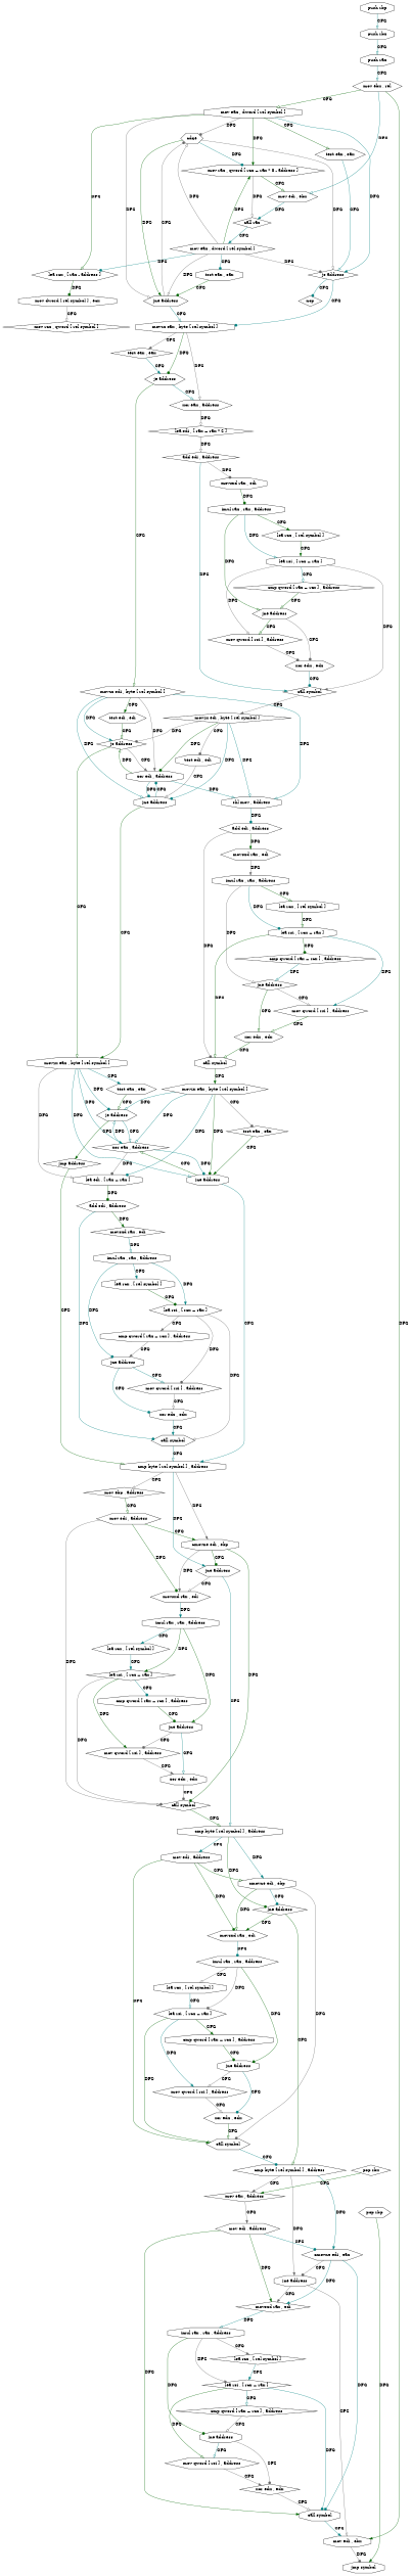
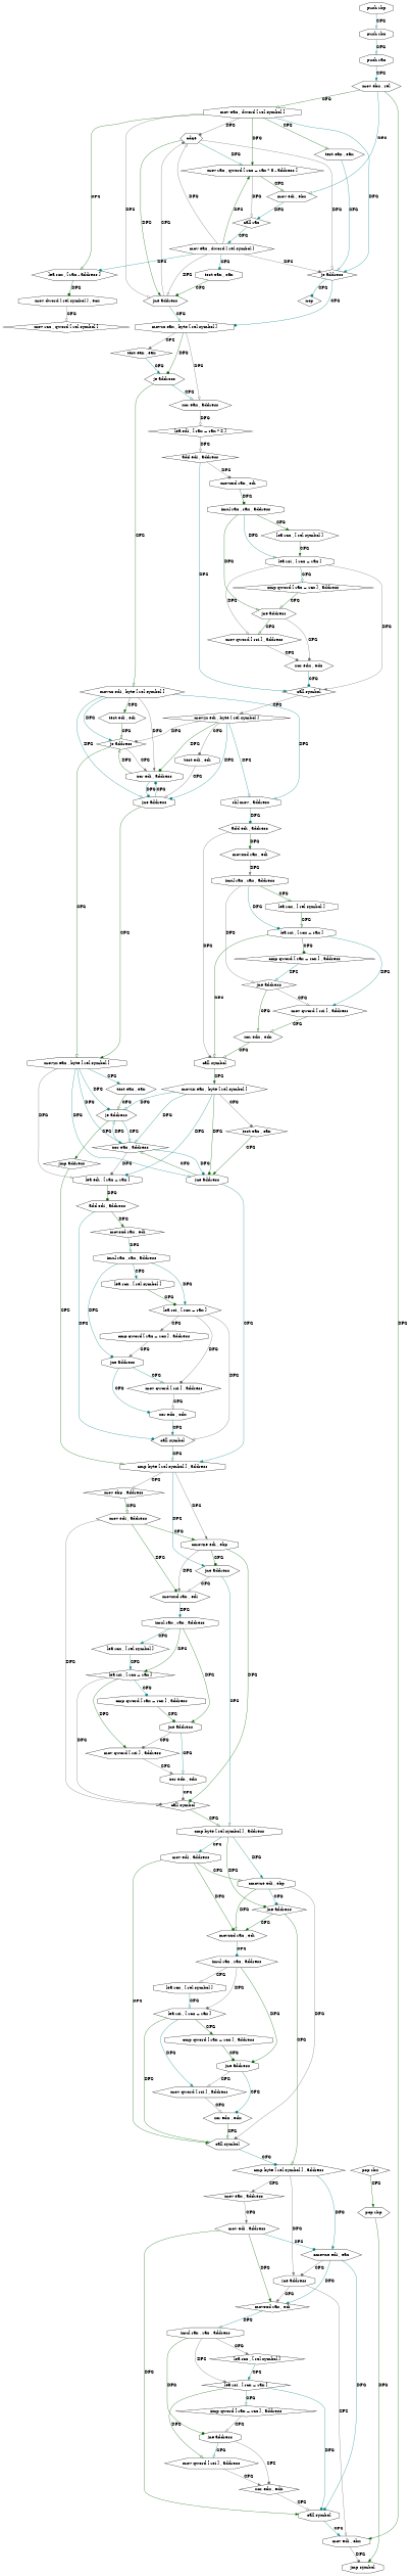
  digraph {
    node [shape=octagon]
    edge [arrowhead=onormal color=teal]
    n1 [label="push rbp"]
    n2 [label="push rbx"]
    n3 [label="push rax"]
    n4 [label="mov ebx , rel" shape=hexagon]
    n5 [label="mov eax , dword [ rel symbol ]"]
    n6 [label="mov edi , ebx" shape=hexagon]
    n7 [label="mov edi , ebx"]
    n8 [label="test eax , eax" shape=hexagon]
    n9 [label="je address" shape=diamond]
    n10 [label=cdqe shape=hexagon]
    n11 [label="lea rcx , [ rax - address ]" shape=hexagon]
    n12 [label="mov rax , qword [ rcx + rax * 8 - address ]" shape=hexagon]
    n13 [label="jne address" shape=hexagon]
    n14 [label="call rax" shape=diamond]
    n15 [label="jmp symbol"]
    n16 [label="movzx eax , byte [ rel symbol ]"]
    n17 [label=nop shape=diamond]
    n18 [label="mov dword [ rel symbol ] , ecx"]
    n19 [label="test eax , eax" shape=diamond]
    n20 [label="je address" shape=hexagon]
    n21 [label="xor eax , address" shape=hexagon]
    n22 [label="movzx edi , byte [ rel symbol ]" shape=hexagon]
    n23 [label="lea edi , [ rax + rax * 2 ]" shape=diamond]
    n24 [label="test edi , edi" shape=hexagon]
    n25 [label="je address" shape=diamond]
    n26 [label="xor edi , address"]
    n27 [label="jne address"]
    n28 [label="shl mov , address"]
    n29 [label="add edi , address" shape=diamond]
    n30 [label="movzx eax , byte [ rel symbol ]"]
    n31 [label="add edi , address" shape=hexagon]
    n32 [label="movsxd rax , edi"]
    n33 [label="call symbol" shape=diamond]
    n34 [label="imul rax , rax , address"]
    n35 [label="movzx edi , byte [ rel symbol ]" shape=diamond]
    n36 [label="lea rcx , [ rel symbol ]" shape=hexagon]
    n37 [label="lea rsi , [ rcx + rax ]"]
    n38 [label="jne address" shape=hexagon]
    n39 [label="cmp qword [ rax + rcx ] , address" shape=diamond]
    n40 [label="mov qword [ rsi ] , address" shape=hexagon]
    n41 [label="xor edx , edx" shape=hexagon]
    n42 [label="test eax , eax" shape=hexagon]
    n43 [label="je address" shape=hexagon]
    n44 [label="xor eax , address" shape=diamond]
    n45 [label="jne address"]
    n46 [label="lea edi , [ rax + rax ]"]
    n47 [label="jmp address" shape=diamond]
    n48 [label="cmp byte [ rel symbol ] , address"]
    n49 [label="add edi , address" shape=hexagon]
    n50 [label="mov rcx , qword [ rel symbol ]" shape=diamond]
    n51 [label="mov eax , dword [ rel symbol ]" shape=hexagon]
    n52 [label="test eax , eax"]
    n53 [label="test edi , edi"]
    n54 [label="movsxd rax , edi" shape=hexagon]
    n55 [label="call symbol"]
    n56 [label="imul rax , rax , address"]
    n57 [label="movzx eax , byte [ rel symbol ]" shape=hexagon]
    n58 [label="lea rcx , [ rel symbol ]"]
    n59 [label="lea rsi , [ rcx + rax ]"]
    n60 [label="jne address" shape=diamond]
    n61 [label="cmp qword [ rax + rcx ] , address" shape=diamond]
    n62 [label="mov qword [ rsi ] , address" shape=hexagon]
    n63 [label="xor edx , edx" shape=hexagon]
    n64 [label="mov ebp , address" shape=diamond]
    n65 [label="cmovne edi , ebp"]
    n66 [label="jne address" shape=hexagon]
    n67 [label="test eax , eax" shape=diamond]
    n68 [label="mov edi , address" shape=hexagon]
    n69 [label="movsxd rax , edi" shape=hexagon]
    n70 [label="call symbol" shape=diamond]
    n71 [label="cmp byte [ rel symbol ] , address"]
    n72 [label="movsxd rax , edi" shape=diamond]
    n73 [label="call symbol" shape=hexagon]
    n74 [label="imul rax , rax , address"]
    n75 [label="lea rcx , [ rel symbol ]"]
    n76 [label="lea rsi , [ rcx + rax ]" shape=hexagon]
    n77 [label="jne address"]
    n78 [label="cmp qword [ rax + rcx ] , address"]
    n79 [label="mov qword [ rsi ] , address" shape=hexagon]
    n80 [label="xor edx , edx"]
    n81 [label="imul rax , rax , address"]
    n82 [label="mov edi , address"]
    n83 [label="cmovne edi , ebp"]
    n84 [label="jne address" shape=diamond]
    n85 [label="movsxd rax , edi" shape=hexagon]
    n86 [label="call symbol" shape=hexagon]
    n87 [label="cmp byte [ rel symbol ] , address" shape=hexagon]
    n88 [label="lea rcx , [ rel symbol ]" shape=hexagon]
    n89 [label="lea rsi , [ rcx + rax ]" shape=diamond]
    n90 [label="jne address"]
    n91 [label="imul rax , rax , address" shape=hexagon]
    n92 [label="mov eax , address" shape=diamond]
    n93 [label="cmovne edi , eax" shape=hexagon]
    n94 [label="jne address"]
    n95 [label="mov edi , address" shape=hexagon]
    n96 [label="movsxd rax , edi" shape=diamond]
    n97 [label="call symbol"]
    n98 [label="lea rcx , [ rel symbol ]"]
    n99 [label="lea rsi , [ rcx + rax ]" shape=hexagon]
    n100 [label="jne address"]
    n101 [label="cmp qword [ rax + rcx ] , address"]
    n102 [label="mov qword [ rsi ] , address" shape=hexagon]
    n103 [label="xor edx , edx"]
    n104 [label="imul rax , rax , address"]
    n105 [label="lea rcx , [ rel symbol ]" shape=diamond]
    n106 [label="lea rsi , [ rcx + rax ]" shape=diamond]
    n107 [label="jne address"]
    n108 [label="cmp qword [ rax + rcx ] , address"]
    n109 [label="mov qword [ rsi ] , address" shape=hexagon]
    n110 [label="xor edx , edx" shape=hexagon]
    n111 [label="pop rbx" shape=diamond]
    n112 [label="pop rbp" shape=hexagon]
    n113 [label="cmp qword [ rax + rcx ] , address" shape=diamond]
    n114 [label="mov qword [ rsi ] , address" shape=hexagon]
    n115 [label="xor edx , edx" shape=diamond]
    n1 -> n2 [label=CFG]
    n2 -> n3 [label=CFG]
-   n3 -> n4 [label=CFG]
+   n3 -> n4 [arrowhead=normal label=CFG]
    n4 -> n5 [color=darkgreen label=CFG]
    n4 -> n6 [label=DFG]
    n4 -> n7 [arrowhead=normal color=darkgreen label=DFG]
    n5 -> n8 [color=darkgreen label=CFG]
    n5 -> n9 [arrowhead=normal label=DFG]
    n5 -> n10 [arrowhead=dot color=gray40 label=DFG]
    n5 -> n11 [color=darkgreen label=DFG]
    n5 -> n12 [arrowhead=normal color=darkgreen label=DFG]
    n5 -> n13 [color=gray40 label=DFG]
    n6 -> n14 [arrowhead=normal label=DFG]
    n7 -> n15 [arrowhead=dot color=gray40 label=DFG]
    n8 -> n9 [label=CFG]
    n9 -> n16 [arrowhead=dot label=CFG]
    n9 -> n17 [arrowhead=dot label=CFG]
    n10 -> n9 [color=gray40 label=DFG]
-   n10 -> n12 [arrowhead=dot label=DFG]
+   n10 -> n12 [label=DFG]
    n10 -> n13 [arrowhead=normal color=darkgreen label=DFG]
    n11 -> n18 [arrowhead=dot color=darkgreen label=DFG]
    n12 -> n6 [color=darkgreen label=CFG]
    n12 -> n14 [color=gray40 label=DFG]
    n13 -> n10 [arrowhead=dot color=gray40 label=CFG]
    n13 -> n16 [label=CFG]
    n14 -> n51 [arrowhead=normal label=CFG]
    n16 -> n19 [arrowhead=normal color=gray40 label=CFG]
    n16 -> n20 [arrowhead=dot color=darkgreen label=DFG]
    n16 -> n21 [color=gray40 label=DFG]
    n18 -> n50 [color=gray40 label=CFG]
    n19 -> n20 [arrowhead=normal label=CFG]
    n20 -> n21 [label=CFG]
    n20 -> n22 [color=darkgreen label=CFG]
    n21 -> n23 [color=gray40 label=DFG]
    n22 -> n24 [arrowhead=normal color=darkgreen label=CFG]
    n22 -> n25 [arrowhead=normal label=DFG]
    n22 -> n26 [arrowhead=normal color=gray40 label=DFG]
    n22 -> n27 [label=DFG]
    n22 -> n28 [label=DFG]
    n23 -> n29 [color=gray40 label=DFG]
    n24 -> n25 [color=darkgreen label=CFG]
    n25 -> n26 [arrowhead=normal color=gray40 label=CFG]
    n25 -> n30 [color=darkgreen label=CFG]
    n26 -> n25 [color=darkgreen label=DFG]
    n26 -> n27 [arrowhead=dot label=DFG]
-   n26 -> n28 [label=DFG]
    n27 -> n26 [arrowhead=dot label=CFG]
    n27 -> n30 [arrowhead=normal color=darkgreen label=CFG]
    n28 -> n31 [arrowhead=dot label=DFG]
    n29 -> n32 [arrowhead=dot color=gray40 label=DFG]
    n29 -> n33 [arrowhead=normal label=DFG]
    n30 -> n42 [arrowhead=normal label=CFG]
    n30 -> n43 [arrowhead=dot label=DFG]
    n30 -> n44 [arrowhead=normal label=DFG]
    n30 -> n45 [label=DFG]
    n30 -> n46 [color=gray40 label=DFG]
    n31 -> n54 [arrowhead=normal color=darkgreen label=DFG]
    n31 -> n55 [arrowhead=dot color=gray40 label=DFG]
    n32 -> n34 [arrowhead=dot color=darkgreen label=DFG]
    n33 -> n35 [arrowhead=normal color=gray40 label=CFG]
    n34 -> n36 [arrowhead=normal color=darkgreen label=CFG]
    n34 -> n37 [label=DFG]
    n34 -> n38 [color=darkgreen label=DFG]
    n35 -> n25 [arrowhead=dot color=gray40 label=DFG]
    n35 -> n26 [arrowhead=dot color=darkgreen label=DFG]
    n35 -> n27 [arrowhead=dot label=DFG]
    n35 -> n28 [label=DFG]
    n35 -> n53 [arrowhead=dot color=gray40 label=CFG]
    n36 -> n37 [arrowhead=normal color=darkgreen label=CFG]
    n37 -> n33 [arrowhead=normal color=gray40 label=DFG]
    n37 -> n39 [label=CFG]
    n37 -> n40 [color=gray40 label=DFG]
    n38 -> n40 [color=darkgreen label=CFG]
    n38 -> n41 [arrowhead=dot color=gray40 label=CFG]
    n39 -> n38 [color=darkgreen label=CFG]
    n40 -> n41 [arrowhead=dot color=gray40 label=CFG]
    n41 -> n33 [arrowhead=dot label=CFG]
    n42 -> n43 [color=darkgreen label=CFG]
    n43 -> n44 [label=CFG]
    n43 -> n47 [arrowhead=normal color=darkgreen label=CFG]
    n44 -> n43 [label=DFG]
    n44 -> n45 [arrowhead=dot label=DFG]
    n44 -> n46 [arrowhead=dot color=gray40 label=DFG]
    n45 -> n44 [color=darkgreen label=CFG]
    n45 -> n48 [arrowhead=normal label=CFG]
    n46 -> n49 [arrowhead=dot color=darkgreen label=DFG]
    n47 -> n48 [color=darkgreen label=CFG]
    n48 -> n64 [color=gray40 label=CFG]
    n48 -> n65 [arrowhead=normal color=gray40 label=DFG]
    n48 -> n66 [arrowhead=normal label=DFG]
    n49 -> n72 [arrowhead=normal color=darkgreen label=DFG]
    n49 -> n73 [arrowhead=dot label=DFG]
    n51 -> n9 [arrowhead=dot color=gray40 label=DFG]
    n51 -> n10 [color=gray40 label=DFG]
    n51 -> n11 [arrowhead=dot label=DFG]
    n51 -> n12 [arrowhead=normal color=darkgreen label=DFG]
    n51 -> n13 [color=gray40 label=DFG]
    n51 -> n52 [arrowhead=dot label=CFG]
    n52 -> n13 [arrowhead=dot color=darkgreen label=CFG]
    n53 -> n27 [color=gray40 label=CFG]
    n54 -> n56 [arrowhead=normal color=gray40 label=DFG]
    n55 -> n57 [arrowhead=normal color=darkgreen label=CFG]
    n56 -> n58 [color=darkgreen label=CFG]
    n56 -> n59 [arrowhead=dot label=DFG]
    n56 -> n60 [color=gray40 label=DFG]
    n57 -> n43 [label=DFG]
    n57 -> n44 [label=DFG]
    n57 -> n45 [arrowhead=dot color=darkgreen label=DFG]
    n57 -> n46 [arrowhead=dot label=DFG]
    n57 -> n67 [arrowhead=dot color=gray40 label=CFG]
    n58 -> n59 [color=darkgreen label=CFG]
    n59 -> n55 [color=darkgreen label=DFG]
    n59 -> n61 [arrowhead=dot color=darkgreen label=CFG]
    n59 -> n62 [arrowhead=normal label=DFG]
    n60 -> n62 [color=gray40 label=CFG]
    n60 -> n63 [color=darkgreen label=CFG]
    n61 -> n60 [label=CFG]
    n62 -> n63 [color=darkgreen label=CFG]
    n63 -> n55 [color=darkgreen label=CFG]
    n64 -> n68 [color=darkgreen label=CFG]
    n65 -> n66 [arrowhead=dot color=darkgreen label=CFG]
    n65 -> n69 [arrowhead=normal color=gray40 label=DFG]
    n65 -> n70 [arrowhead=dot color=darkgreen label=DFG]
    n66 -> n69 [color=gray40 label=CFG]
    n66 -> n71 [label=CFG]
    n67 -> n45 [arrowhead=normal color=darkgreen label=CFG]
    n68 -> n65 [arrowhead=normal color=darkgreen label=CFG]
    n68 -> n69 [arrowhead=dot color=darkgreen label=DFG]
    n68 -> n70 [color=gray40 label=DFG]
    n69 -> n81 [arrowhead=normal label=DFG]
    n70 -> n71 [color=darkgreen label=CFG]
    n71 -> n82 [arrowhead=normal label=CFG]
    n71 -> n83 [arrowhead=normal label=DFG]
    n71 -> n84 [arrowhead=dot color=darkgreen label=DFG]
    n72 -> n74 [label=DFG]
    n73 -> n48 [label=CFG]
    n74 -> n75 [arrowhead=normal label=CFG]
    n74 -> n76 [arrowhead=normal label=DFG]
    n74 -> n77 [arrowhead=dot label=DFG]
    n75 -> n76 [arrowhead=dot color=darkgreen label=CFG]
    n76 -> n73 [color=gray40 label=DFG]
    n76 -> n78 [arrowhead=normal color=gray40 label=CFG]
    n76 -> n79 [arrowhead=dot color=gray40 label=DFG]
    n77 -> n79 [label=CFG]
    n77 -> n80 [arrowhead=dot label=CFG]
    n78 -> n77 [arrowhead=normal color=gray40 label=CFG]
    n79 -> n80 [color=gray40 label=CFG]
    n80 -> n73 [arrowhead=normal label=CFG]
    n81 -> n88 [arrowhead=normal label=CFG]
    n81 -> n89 [arrowhead=normal color=darkgreen label=DFG]
    n81 -> n90 [arrowhead=normal color=darkgreen label=DFG]
    n82 -> n83 [color=darkgreen label=CFG]
    n82 -> n85 [arrowhead=dot color=darkgreen label=DFG]
    n82 -> n86 [arrowhead=normal color=darkgreen label=DFG]
    n83 -> n84 [arrowhead=dot label=CFG]
    n83 -> n85 [color=darkgreen label=DFG]
    n83 -> n86 [arrowhead=dot color=gray40 label=DFG]
    n84 -> n85 [arrowhead=normal color=darkgreen label=CFG]
    n84 -> n87 [color=darkgreen label=CFG]
    n85 -> n91 [arrowhead=dot label=DFG]
    n86 -> n87 [arrowhead=dot label=CFG]
    n87 -> n92 [arrowhead=normal color=gray40 label=CFG]
    n87 -> n93 [arrowhead=normal label=DFG]
    n87 -> n94 [arrowhead=normal color=gray40 label=DFG]
    n88 -> n89 [arrowhead=normal label=CFG]
    n89 -> n70 [arrowhead=dot color=gray40 label=DFG]
    n89 -> n101 [arrowhead=dot label=CFG]
    n89 -> n102 [arrowhead=normal color=darkgreen label=DFG]
    n90 -> n102 [arrowhead=dot color=gray40 label=CFG]
    n90 -> n103 [label=CFG]
    n91 -> n98 [color=gray40 label=CFG]
    n91 -> n99 [arrowhead=dot color=gray40 label=DFG]
    n91 -> n100 [arrowhead=dot color=darkgreen label=DFG]
    n92 -> n95 [arrowhead=normal color=gray40 label=CFG]
    n93 -> n94 [arrowhead=dot color=gray40 label=CFG]
    n93 -> n96 [arrowhead=normal label=DFG]
    n93 -> n97 [arrowhead=dot label=DFG]
    n94 -> n7 [color=gray40 label=CFG]
    n94 -> n96 [arrowhead=normal color=gray40 label=CFG]
    n95 -> n93 [arrowhead=dot label=CFG]
    n95 -> n96 [arrowhead=normal color=darkgreen label=DFG]
    n95 -> n97 [arrowhead=normal color=darkgreen label=DFG]
    n96 -> n104 [label=DFG]
    n97 -> n7 [arrowhead=normal label=CFG]
    n98 -> n99 [label=CFG]
    n99 -> n86 [color=darkgreen label=DFG]
    n99 -> n108 [arrowhead=normal color=darkgreen label=CFG]
    n99 -> n109 [arrowhead=normal label=DFG]
    n100 -> n109 [color=gray40 label=CFG]
    n100 -> n110 [arrowhead=dot label=CFG]
    n101 -> n90 [arrowhead=dot color=darkgreen label=CFG]
    n102 -> n103 [arrowhead=normal color=gray40 label=CFG]
    n103 -> n70 [arrowhead=dot color=gray40 label=CFG]
    n104 -> n105 [arrowhead=normal color=gray40 label=CFG]
    n104 -> n106 [arrowhead=normal color=gray40 label=DFG]
    n104 -> n107 [arrowhead=dot color=darkgreen label=DFG]
    n105 -> n106 [arrowhead=normal label=CFG]
    n106 -> n97 [arrowhead=dot label=DFG]
    n106 -> n113 [label=CFG]
    n106 -> n114 [color=darkgreen label=DFG]
    n107 -> n114 [label=CFG]
    n107 -> n115 [arrowhead=dot color=gray40 label=CFG]
    n108 -> n100 [arrowhead=dot color=darkgreen label=CFG]
    n109 -> n110 [color=gray40 label=CFG]
    n110 -> n86 [color=darkgreen label=CFG]
-   n111 -> n92 [arrowhead=normal color=darkgreen label=CFG]
+   n111 -> n112 [arrowhead=normal color=darkgreen label=CFG]
    n112 -> n15 [arrowhead=normal color=darkgreen label=DFG]
    n113 -> n107 [color=gray40 label=CFG]
    n114 -> n115 [arrowhead=normal color=gray40 label=CFG]
    n115 -> n97 [color=gray40 label=CFG]
  }
